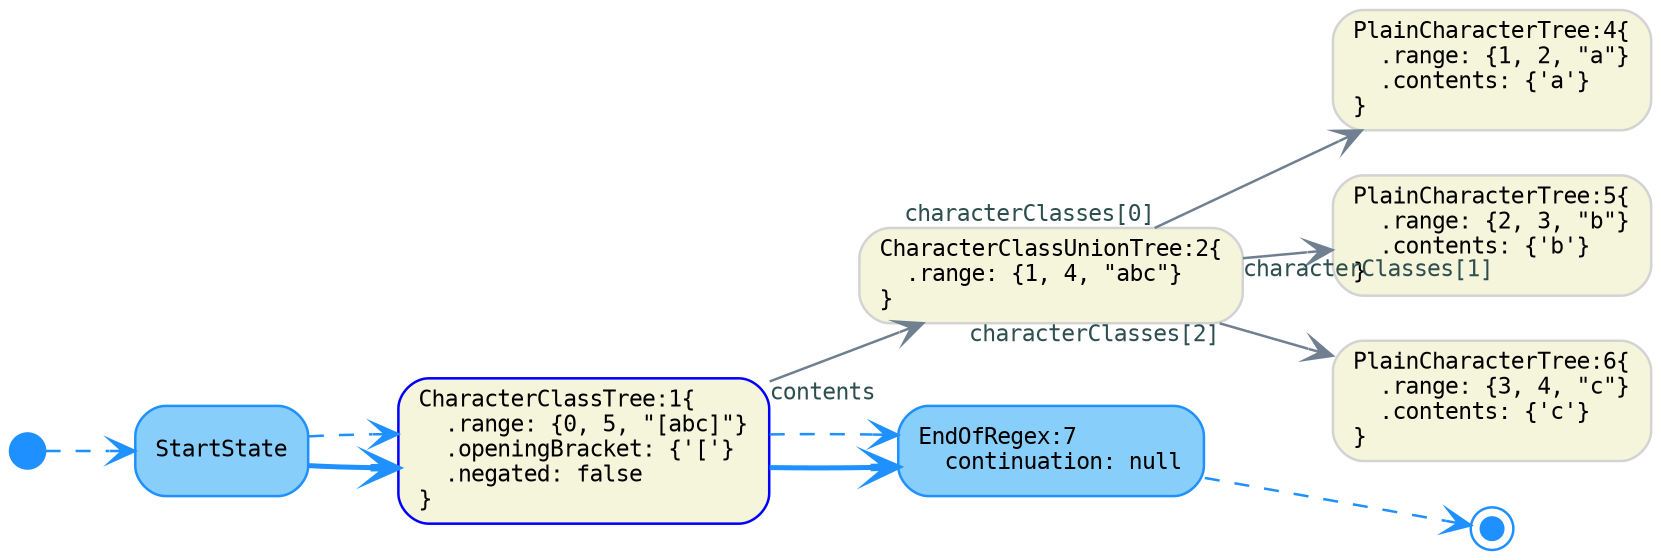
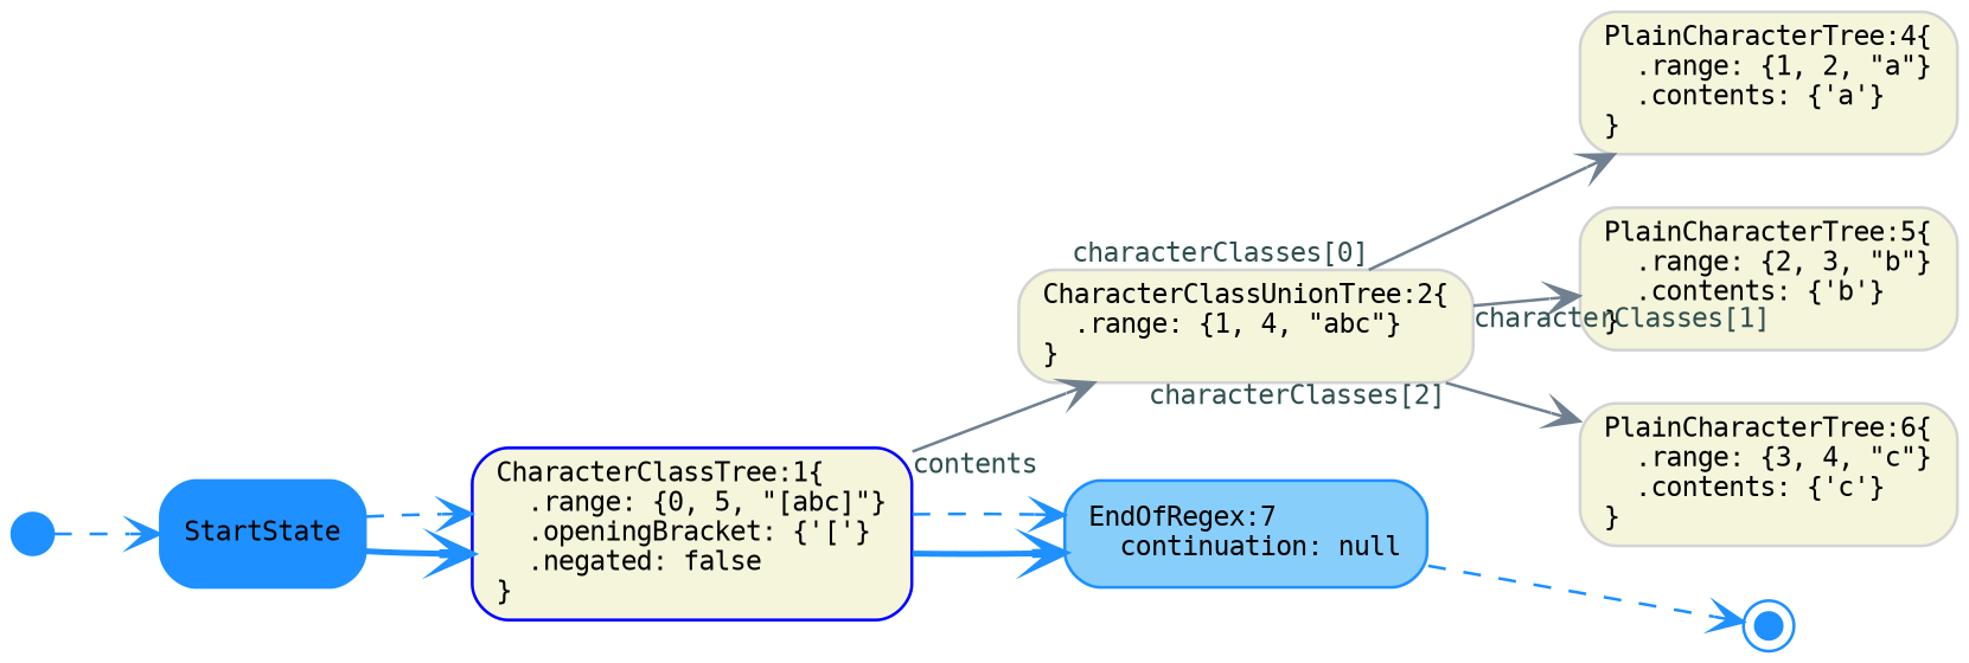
  digraph {
    fontname=Monospace
    fontsize=11
    rankdir=LR
    node [color=LightGray fillcolor=Beige fixedsize=false fontname=Monospace fontsize=9 shape=box style="rounded,filled"]
    edge [arrowhead=vee arrowtail=none color=DodgerBlue dir=both fontcolor=MediumBlue fontname=Monospace fontsize=9 style=solid]
    n1 [color=Blue label="CharacterClassTree:1\{\l  .range: \{0, 5, \"[abc]\"\}\l  .openingBracket: \{'['\}\l  .negated: false\l\}\l" width=0.75]
    n2 [label="CharacterClassUnionTree:2\{\l  .range: \{1, 4, \"abc\"\}\l\}\l" width=0.75]
    n3 [color=DodgerBlue fillcolor=LightSkyBlue label="EndOfRegex:7\l  continuation: null\l" width=0.75]
    n4 [label="PlainCharacterTree:4\{\l  .range: \{1, 2, \"a\"\}\l  .contents: \{'a'\}\l\}\l" width=0.75]
    n5 [label="PlainCharacterTree:5\{\l  .range: \{2, 3, \"b\"\}\l  .contents: \{'b'\}\l\}\l" width=0.75]
    n6 [label="PlainCharacterTree:6\{\l  .range: \{3, 4, \"c\"\}\l  .contents: \{'c'\}\l\}\l" width=0.75]
    n7 [color=DodgerBlue fillcolor=DodgerBlue fixedsize=true label="\l" shape=doublecircle width=0.12]
-   n8 [color=DodgerBlue fillcolor=LightSkyBlue label="StartState\l" width=0.75]
+   n8 [color=DodgerBlue fillcolor=DodgerBlue label="StartState\l" width=0.75]
    n9 [color=DodgerBlue fillcolor=DodgerBlue fixedsize=true label="\l" shape=circle width=0.20]
    n1 -> n2 [color=SlateGray fontcolor=DarkSlateGray taillabel=contents]
    n1 -> n3 [style=bold]
    n1 -> n3 [style=dashed]
    n2 -> n4 [color=SlateGray fontcolor=DarkSlateGray taillabel="characterClasses[0]"]
    n2 -> n5 [color=SlateGray fontcolor=DarkSlateGray taillabel="characterClasses[1]"]
    n2 -> n6 [color=SlateGray fontcolor=DarkSlateGray taillabel="characterClasses[2]"]
    n3 -> n7 [style=dashed]
    n8 -> n1 [style=bold]
    n8 -> n1 [style=dashed]
    n9 -> n8 [style=dashed]
  }
